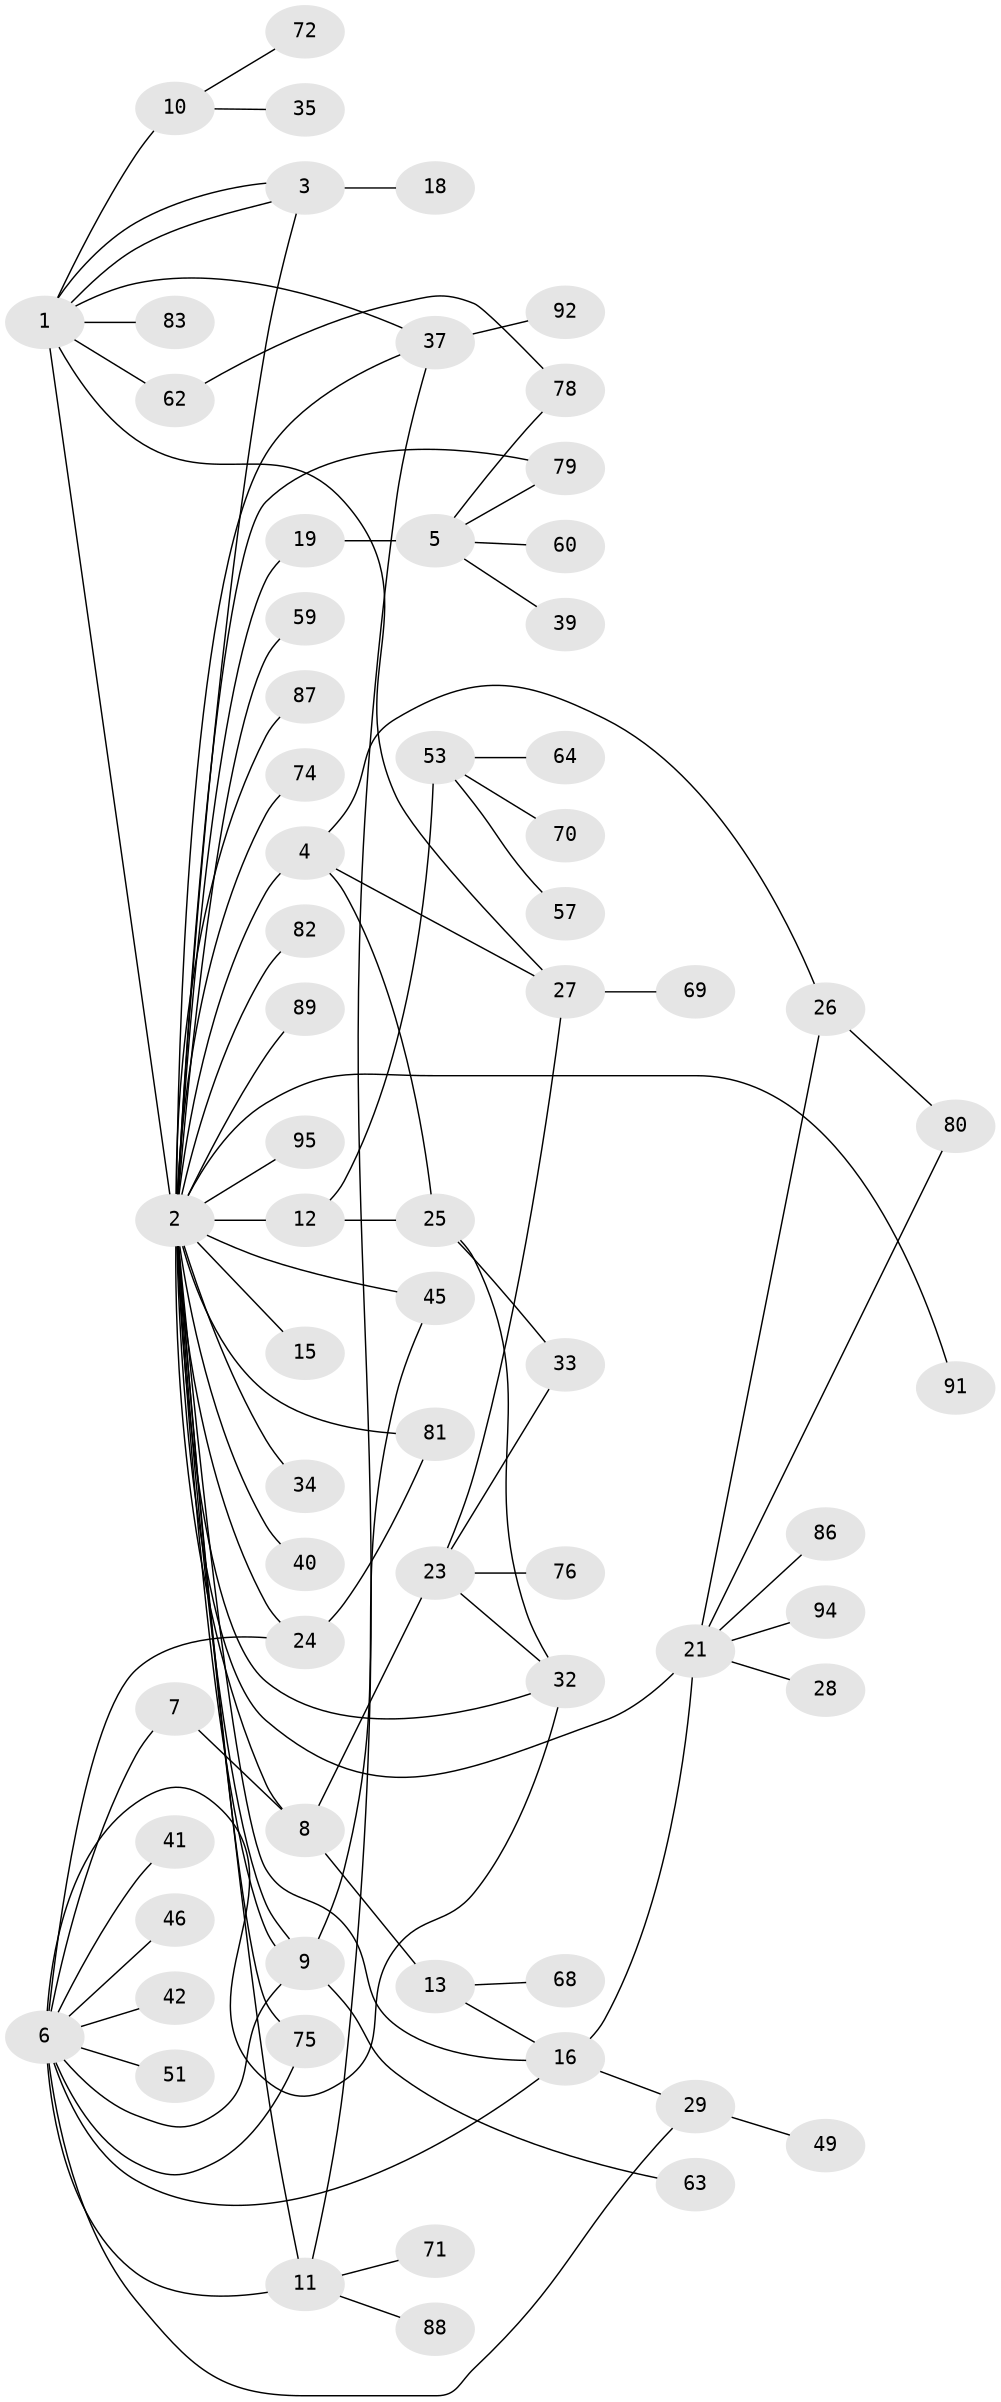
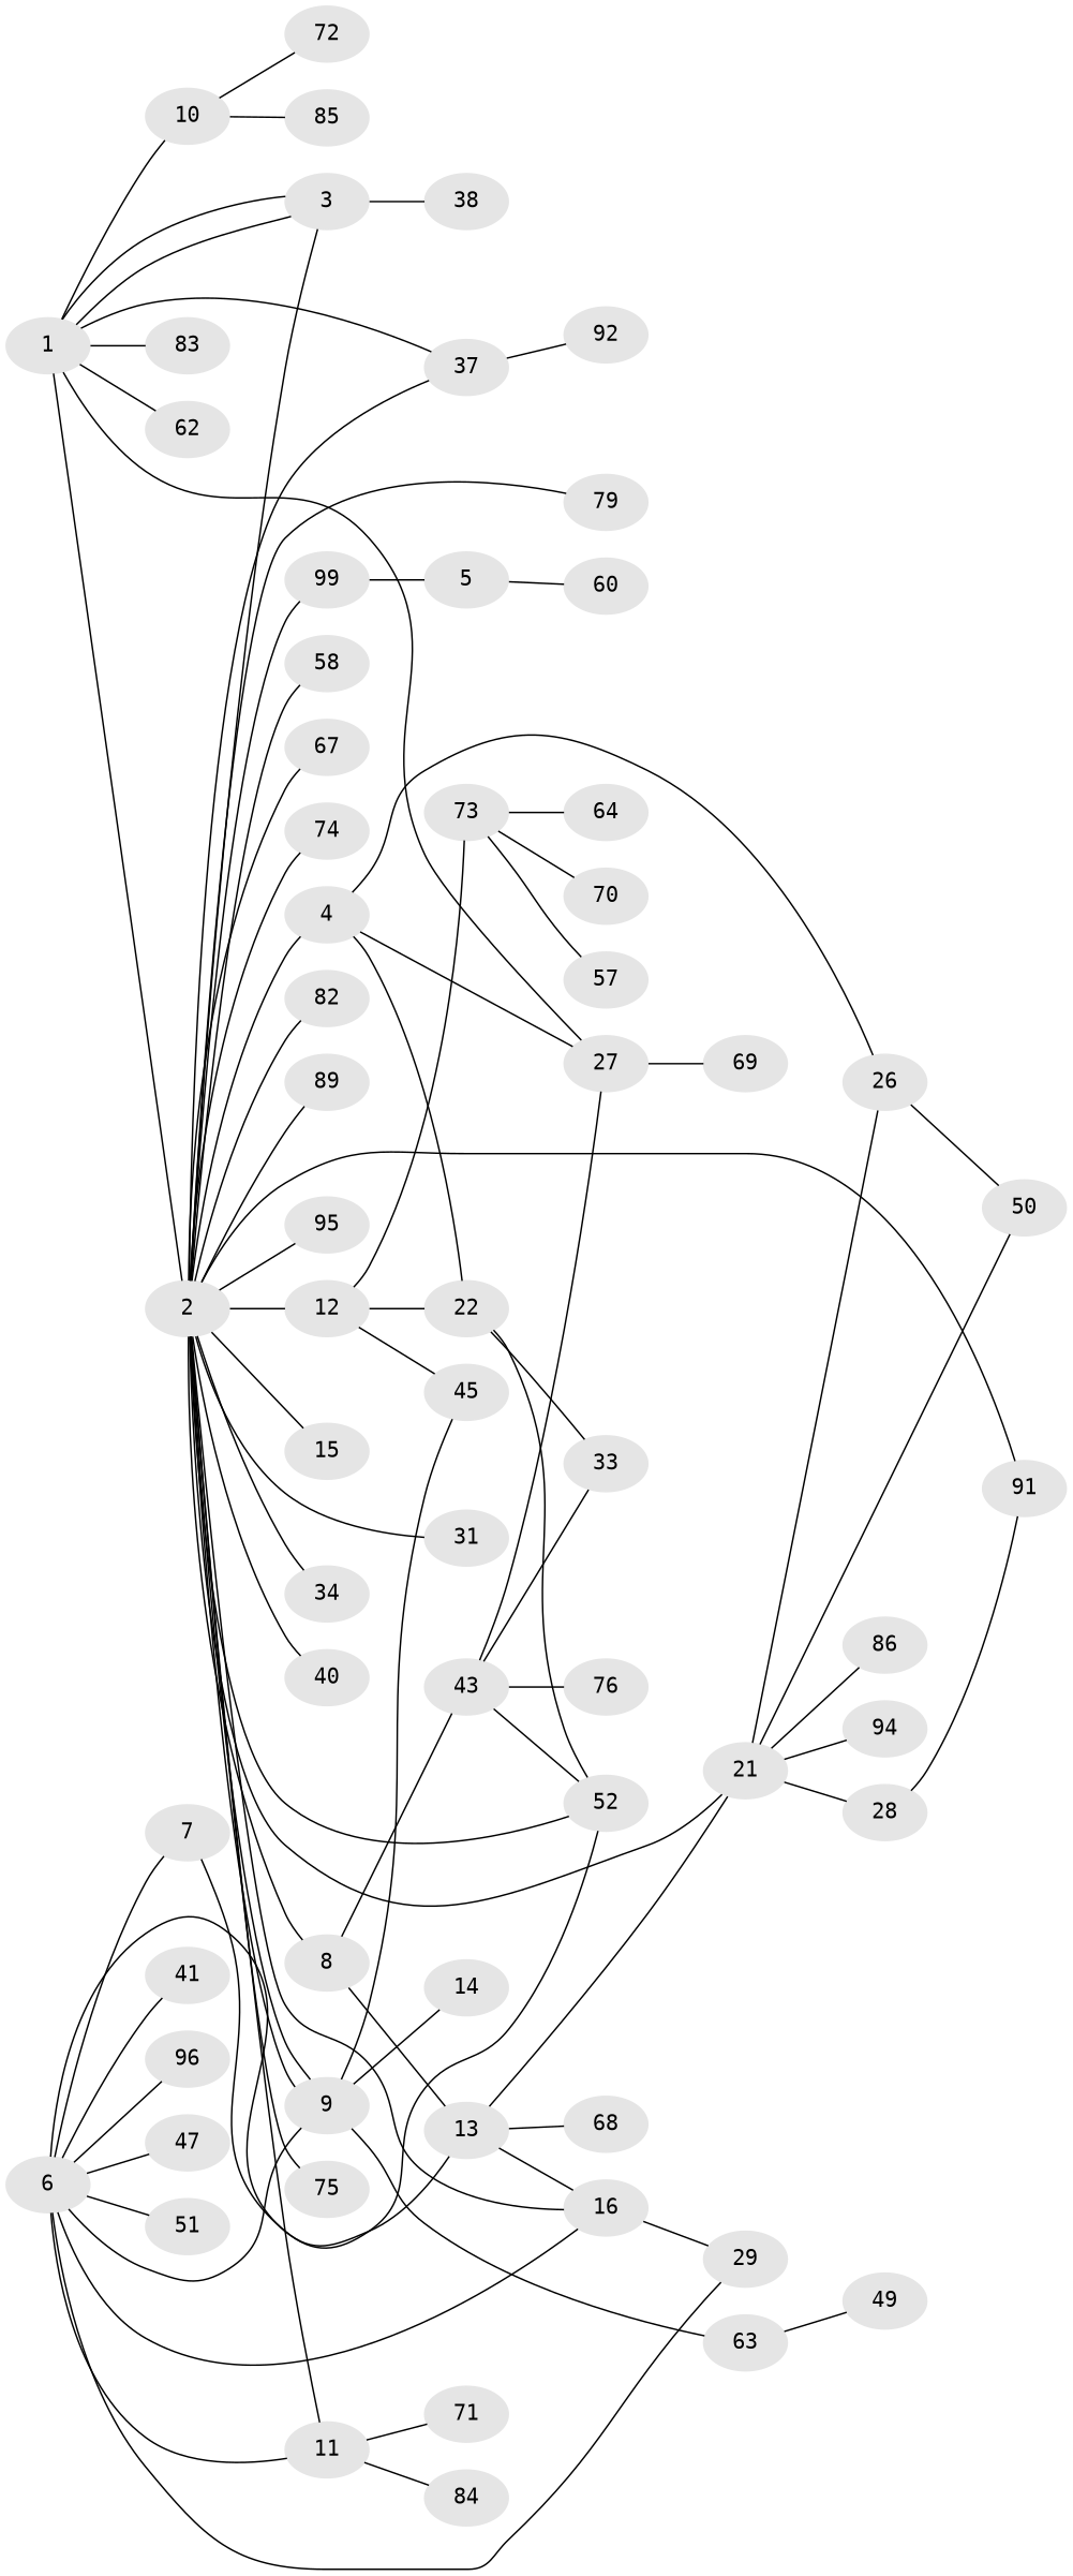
  graph {
    fontname="DejaVu Sans Mono"
    rankdir=LR
    node [color=gray90 fontname="DejaVu Sans Mono" style=filled]
    edge [fontname="DejaVu Sans Mono"]
    1 [super="+55"]
    2 [super="+38"]
    3 [super="+59"]
    10 [super="+31"]
    37 [super="+73"]
    62
    83
    27
    4 [super="+17"]
    8 [super="+77"]
    9 [super="+61"]
    11 [super="+20"]
    12
    15
    16 [super="+66"]
-   19
+   19 [label=99]
    21 [super="+80"]
-   24 [super="+44"]
-   32 [super="+48"]
+   32 [super="+48" label=52]
    34
    40
    45
-   58 [label=59]
-   67 [label=87]
+   58
+   67
    74
    75
    79
-   81
+   81 [label=31]
    82
    89
    91
    95
-   18
-   35 [super="+42"]
+   18 [label=38]
+   35 [super="+42" label=85]
    72
    92
-   78
-   22 [super="+30" label=25]
+   22 [super="+30"]
    26
    6 [super="+25"]
    7 [super="+87"]
    29 [super="+54"]
    41
-   46 [super="+84"]
-   47 [label=42]
+   46 [super="+84" label=96]
+   47
    51
    13
-   23 [super="+65"]
+   23 [super="+65" label=43]
+   14
    63
    71
-   88
-   53 [super="+56"]
+   88 [label=84]
+   53 [super="+56" label=73]
    5 [super="+43"]
    28 [super="+85"]
-   50 [label=80]
+   50
    86
    94
    69
-   39
    60
    33
    49
    68 [super="+90"]
    76
    57 [super="+93"]
    64
    70
    1 -- 2 [weight=2]
    1 -- 3
    1 -- 3
    1 -- 10
    1 -- 37
    1 -- 62
    1 -- 83
    1 -- 27
    2 -- 3
    2 -- 37
    2 -- 4
    2 -- 8
    2 -- 9
    2 -- 9
    2 -- 11
    2 -- 12
    2 -- 15
    2 -- 16
    2 -- 19
    2 -- 21
-   2 -- 24
    2 -- 32
    2 -- 34
    2 -- 40
-   2 -- 45
+   12 -- 45
    2 -- 58
    2 -- 67
    2 -- 74
    2 -- 75
    2 -- 79
    2 -- 81
    2 -- 82
    2 -- 89
    2 -- 91
    2 -- 95
    3 -- 18
    10 -- 35
    10 -- 72
    37 -- 92
-   62 -- 78
    27 -- 69
    4 -- 27
    4 -- 22
    4 -- 26
    8 -- 13
    8 -- 23
    9 -- 45
+   9 -- 14
    9 -- 63
-   11 -- 37
    11 -- 71
    11 -- 88
    12 -- 22
    12 -- 53
-   16 -- 21
+   13 -- 21
    16 -- 29
    19 -- 5
    21 -- 26
    21 -- 28
    21 -- 50
    21 -- 86
    21 -- 94
-   24 -- 81
    22 -- 32
    22 -- 33
    26 -- 50
    6 -- 9
    6 -- 11
    6 -- 16
-   6 -- 24
    6 -- 32
-   6 -- 75
    6 -- 7
    6 -- 29
    6 -- 41
    6 -- 46
    6 -- 47
    6 -- 51
-   7 -- 8
-   29 -- 49
+   7 -- 13
+   63 -- 49
    13 -- 16
    13 -- 68
    23 -- 27
    23 -- 32
    23 -- 33
    23 -- 76
    53 -- 57
    53 -- 64
    53 -- 70
-   5 -- 79
-   5 -- 78
-   5 -- 39
    5 -- 60
+   28 -- 91
  }
